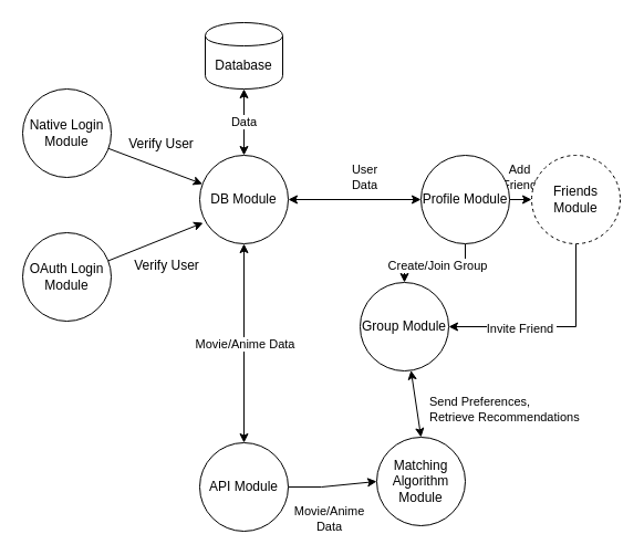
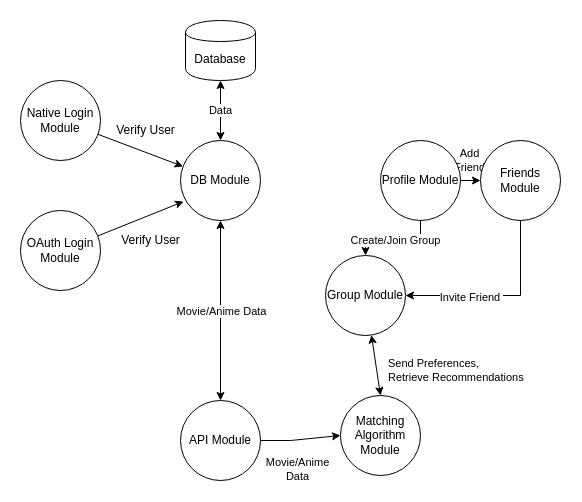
  <mxCell id="0" />
  <mxCell id="1" parent="0" />
  <mxCell id="2" style="edgeStyle=none;rounded=0;orthogonalLoop=1;jettySize=auto;html=1;startArrow=none;startFill=0;" edge="1" parent="1" source="3" target="22"><mxGeometry relative="1" as="geometry" /></mxCell>
  <mxCell id="3" value="Native Login Module" style="ellipse;whiteSpace=wrap;html=1;aspect=fixed;" parent="1" vertex="1"><mxGeometry x="20" y="80" width="80" height="80" as="geometry" /></mxCell>
  <mxCell id="4" style="edgeStyle=none;rounded=0;orthogonalLoop=1;jettySize=auto;html=1;entryX=0.038;entryY=0.763;entryDx=0;entryDy=0;entryPerimeter=0;startArrow=none;startFill=0;" edge="1" parent="1" source="5" target="22"><mxGeometry relative="1" as="geometry" /></mxCell>
  <mxCell id="5" value="OAuth Login Module" style="ellipse;whiteSpace=wrap;html=1;aspect=fixed;" parent="1" vertex="1"><mxGeometry x="20" y="210" width="80" height="80" as="geometry" /></mxCell>
  <mxCell id="6" value="Add&lt;br&gt;Friend" style="edgeStyle=orthogonalEdgeStyle;rounded=0;orthogonalLoop=1;jettySize=auto;html=1;exitX=1;exitY=0.5;exitDx=0;exitDy=0;entryX=0;entryY=0.5;entryDx=0;entryDy=0;" parent="1" source="9" target="12" edge="1"><mxGeometry x="-0.143" y="20" relative="1" as="geometry"><mxPoint as="offset" /></mxGeometry></mxCell>
  <mxCell id="7" value="Create/Join Group" style="edgeStyle=orthogonalEdgeStyle;rounded=0;orthogonalLoop=1;jettySize=auto;html=1;exitX=0.5;exitY=1;exitDx=0;exitDy=0;entryX=0.5;entryY=0;entryDx=0;entryDy=0;" parent="1" source="9" target="13" edge="1"><mxGeometry relative="1" as="geometry" /></mxCell>
- <mxCell id="8" value="User&lt;br&gt;Data" style="edgeStyle=none;rounded=0;orthogonalLoop=1;jettySize=auto;html=1;exitX=0;exitY=0.5;exitDx=0;exitDy=0;entryX=1;entryY=0.5;entryDx=0;entryDy=0;startArrow=classic;startFill=1;" edge="1" parent="1" source="9" target="22"><mxGeometry x="-0.143" y="-20" relative="1" as="geometry"><mxPoint as="offset" /></mxGeometry></mxCell>
  <mxCell id="9" value="Profile Module" style="ellipse;whiteSpace=wrap;html=1;aspect=fixed;" parent="1" vertex="1"><mxGeometry x="380" y="140" width="80" height="80" as="geometry" /></mxCell>
  <mxCell id="10" style="edgeStyle=orthogonalEdgeStyle;rounded=0;orthogonalLoop=1;jettySize=auto;html=1;exitX=0.5;exitY=1;exitDx=0;exitDy=0;entryX=1;entryY=0.5;entryDx=0;entryDy=0;" parent="1" source="12" target="13" edge="1"><mxGeometry relative="1" as="geometry" /></mxCell>
  <mxCell id="11" value="Invite Friend&amp;nbsp;" style="edgeLabel;html=1;align=center;verticalAlign=middle;resizable=0;points=[];" vertex="1" connectable="0" parent="10"><mxGeometry x="-0.222" y="-33" relative="1" as="geometry"><mxPoint x="-17" y="2" as="offset" /></mxGeometry></mxCell>
- <mxCell id="12" value="Friends Module" style="ellipse;whiteSpace=wrap;html=1;aspect=fixed;dashed=1;" parent="1" vertex="1"><mxGeometry x="480" y="140" width="80" height="80" as="geometry" /></mxCell>
+ <mxCell id="12" value="Friends Module" style="ellipse;whiteSpace=wrap;html=1;aspect=fixed;" parent="1" vertex="1"><mxGeometry x="480" y="140" width="80" height="80" as="geometry" /></mxCell>
  <mxCell id="13" value="Group Module" style="ellipse;whiteSpace=wrap;html=1;aspect=fixed;" parent="1" vertex="1"><mxGeometry x="325" y="255" width="80" height="80" as="geometry" /></mxCell>
  <mxCell id="14" value="Send Preferences,&lt;br&gt;Retrieve Recommendations" style="edgeStyle=none;rounded=0;orthogonalLoop=1;jettySize=auto;html=1;exitX=0.5;exitY=0;exitDx=0;exitDy=0;startArrow=classic;startFill=1;endArrow=classic;endFill=1;align=left;" edge="1" parent="1" source="15" target="13"><mxGeometry x="-0.2" y="-10" relative="1" as="geometry"><mxPoint as="offset" /></mxGeometry></mxCell>
  <mxCell id="15" value="Matching Algorithm Module" style="ellipse;whiteSpace=wrap;html=1;aspect=fixed;" parent="1" vertex="1"><mxGeometry x="340" y="395" width="80" height="80" as="geometry" /></mxCell>
  <mxCell id="16" value="Movie/Anime&lt;br&gt;Data" style="edgeStyle=none;rounded=0;orthogonalLoop=1;jettySize=auto;html=1;entryX=0;entryY=0.5;entryDx=0;entryDy=0;startArrow=none;startFill=0;endArrow=classic;endFill=1;" edge="1" parent="1" source="17" target="15"><mxGeometry x="-0.143" y="-30" relative="1" as="geometry"><Array as="points"><mxPoint x="290" y="440" /></Array><mxPoint as="offset" /></mxGeometry></mxCell>
  <mxCell id="17" value="API Module" style="ellipse;whiteSpace=wrap;html=1;aspect=fixed;" parent="1" vertex="1"><mxGeometry x="180" y="400" width="80" height="80" as="geometry" /></mxCell>
  <mxCell id="18" value="Data" style="edgeStyle=orthogonalEdgeStyle;rounded=0;orthogonalLoop=1;jettySize=auto;html=1;entryX=0.5;entryY=0;entryDx=0;entryDy=0;startArrow=classic;startFill=1;" edge="1" parent="1" source="19" target="22"><mxGeometry relative="1" as="geometry" /></mxCell>
  <mxCell id="19" value="Database" style="shape=cylinder;whiteSpace=wrap;html=1;boundedLbl=1;backgroundOutline=1;" vertex="1" parent="1"><mxGeometry x="185" y="20" width="70" height="60" as="geometry" /></mxCell>
  <mxCell id="20" style="edgeStyle=none;rounded=0;orthogonalLoop=1;jettySize=auto;html=1;entryX=0.5;entryY=0;entryDx=0;entryDy=0;startArrow=classic;startFill=1;endArrow=classic;endFill=1;" edge="1" parent="1" source="22" target="17"><mxGeometry relative="1" as="geometry" /></mxCell>
  <mxCell id="21" value="Movie/Anime Data" style="edgeLabel;html=1;align=center;verticalAlign=middle;resizable=0;points=[];" vertex="1" connectable="0" parent="20"><mxGeometry x="0.267" y="1" relative="1" as="geometry"><mxPoint x="-1" y="-24" as="offset" /></mxGeometry></mxCell>
  <mxCell id="22" value="DB Module" style="ellipse;whiteSpace=wrap;html=1;aspect=fixed;" vertex="1" parent="1"><mxGeometry x="180" y="140" width="80" height="80" as="geometry" /></mxCell>
  <mxCell id="23" value="Verify User" style="text;html=1;align=center;verticalAlign=middle;resizable=0;points=[];autosize=1;" vertex="1" parent="1"><mxGeometry x="110" y="120" width="70" height="20" as="geometry" /></mxCell>
  <mxCell id="24" value="Verify User" style="text;html=1;align=center;verticalAlign=middle;resizable=0;points=[];autosize=1;" vertex="1" parent="1"><mxGeometry x="115" y="230" width="70" height="20" as="geometry" /></mxCell>
